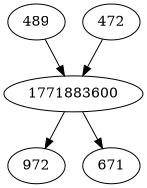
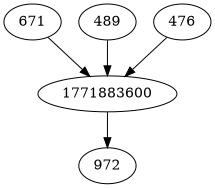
  strict digraph {
    n1 [label=1771883600]
    n2 [label=972]
    671
    489
-   476 [label=472]
+   476
    n1 -> n2
-   n1 -> 671
+   671 -> n1
    489 -> n1
    476 -> n1
  }
